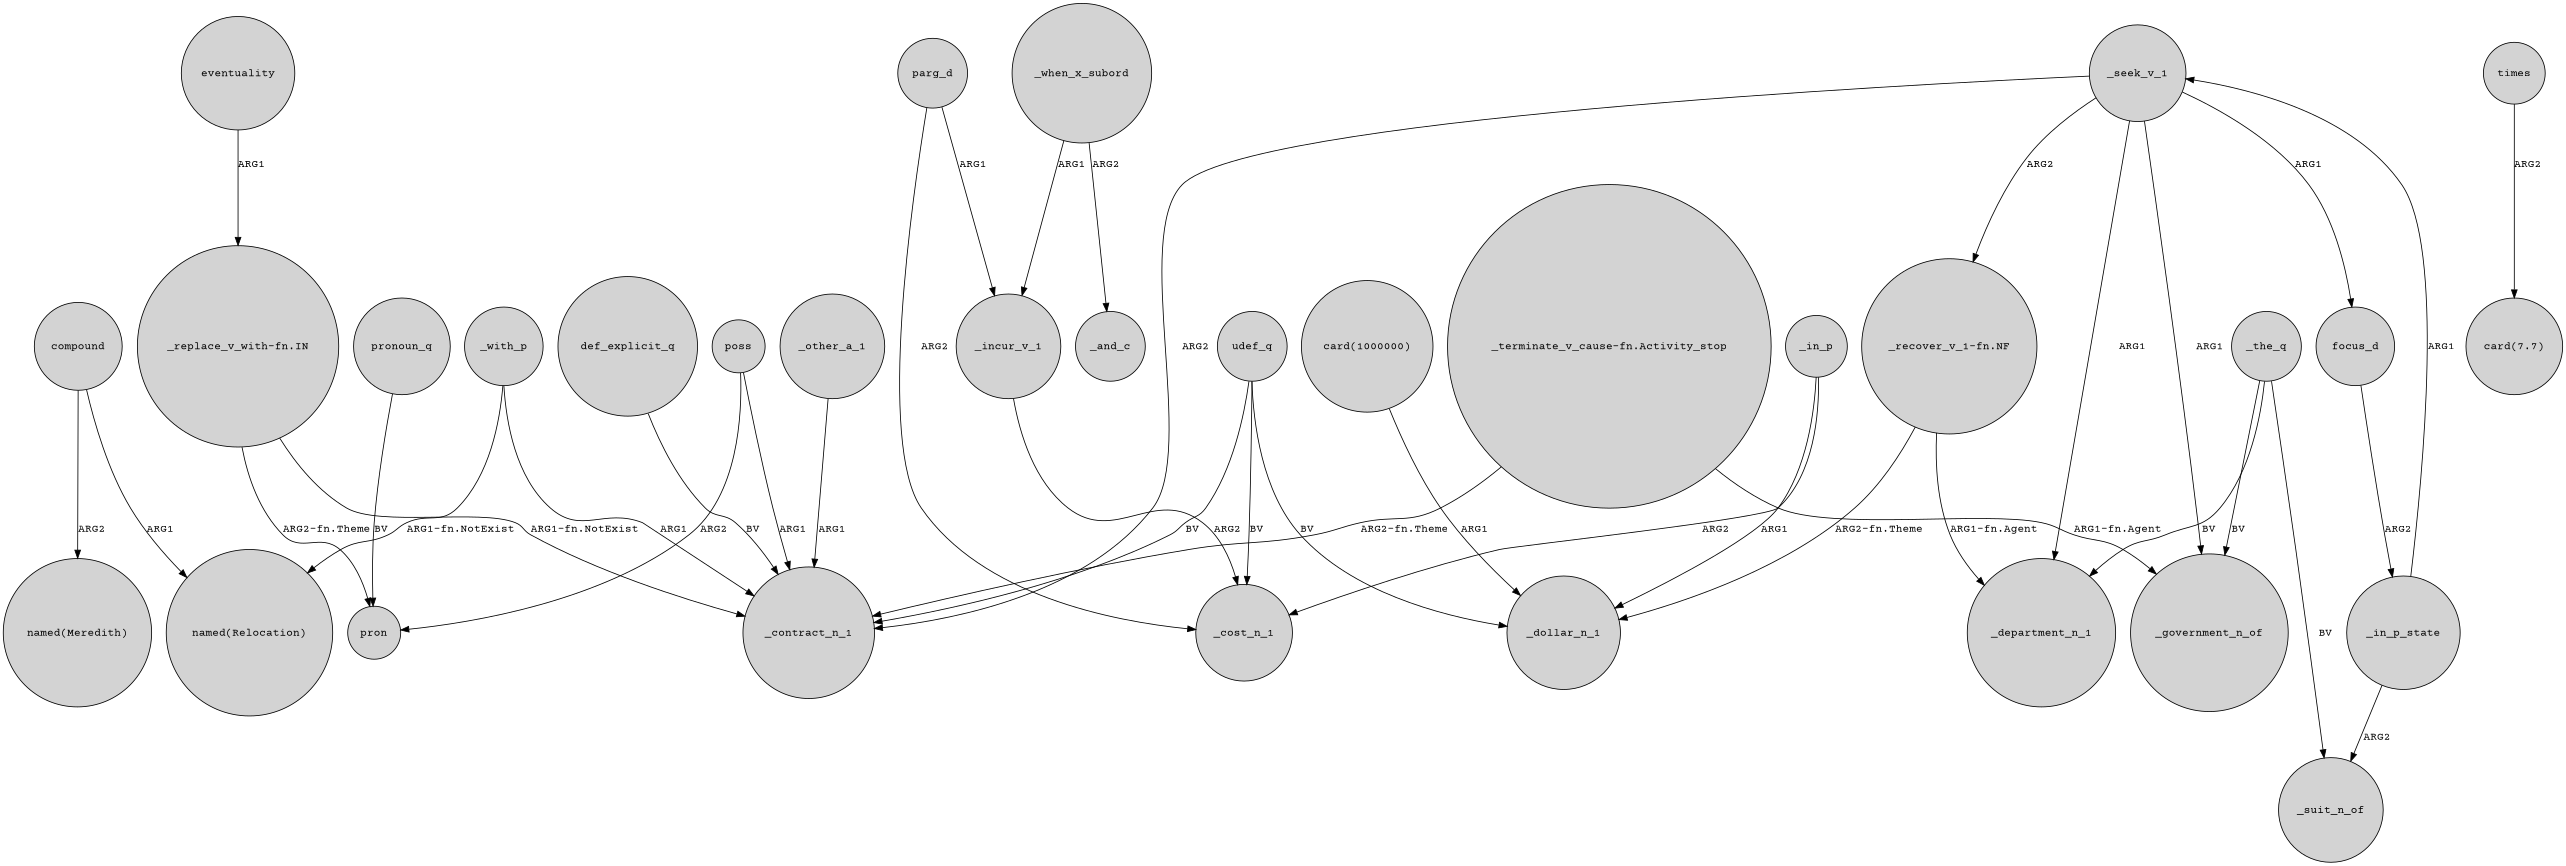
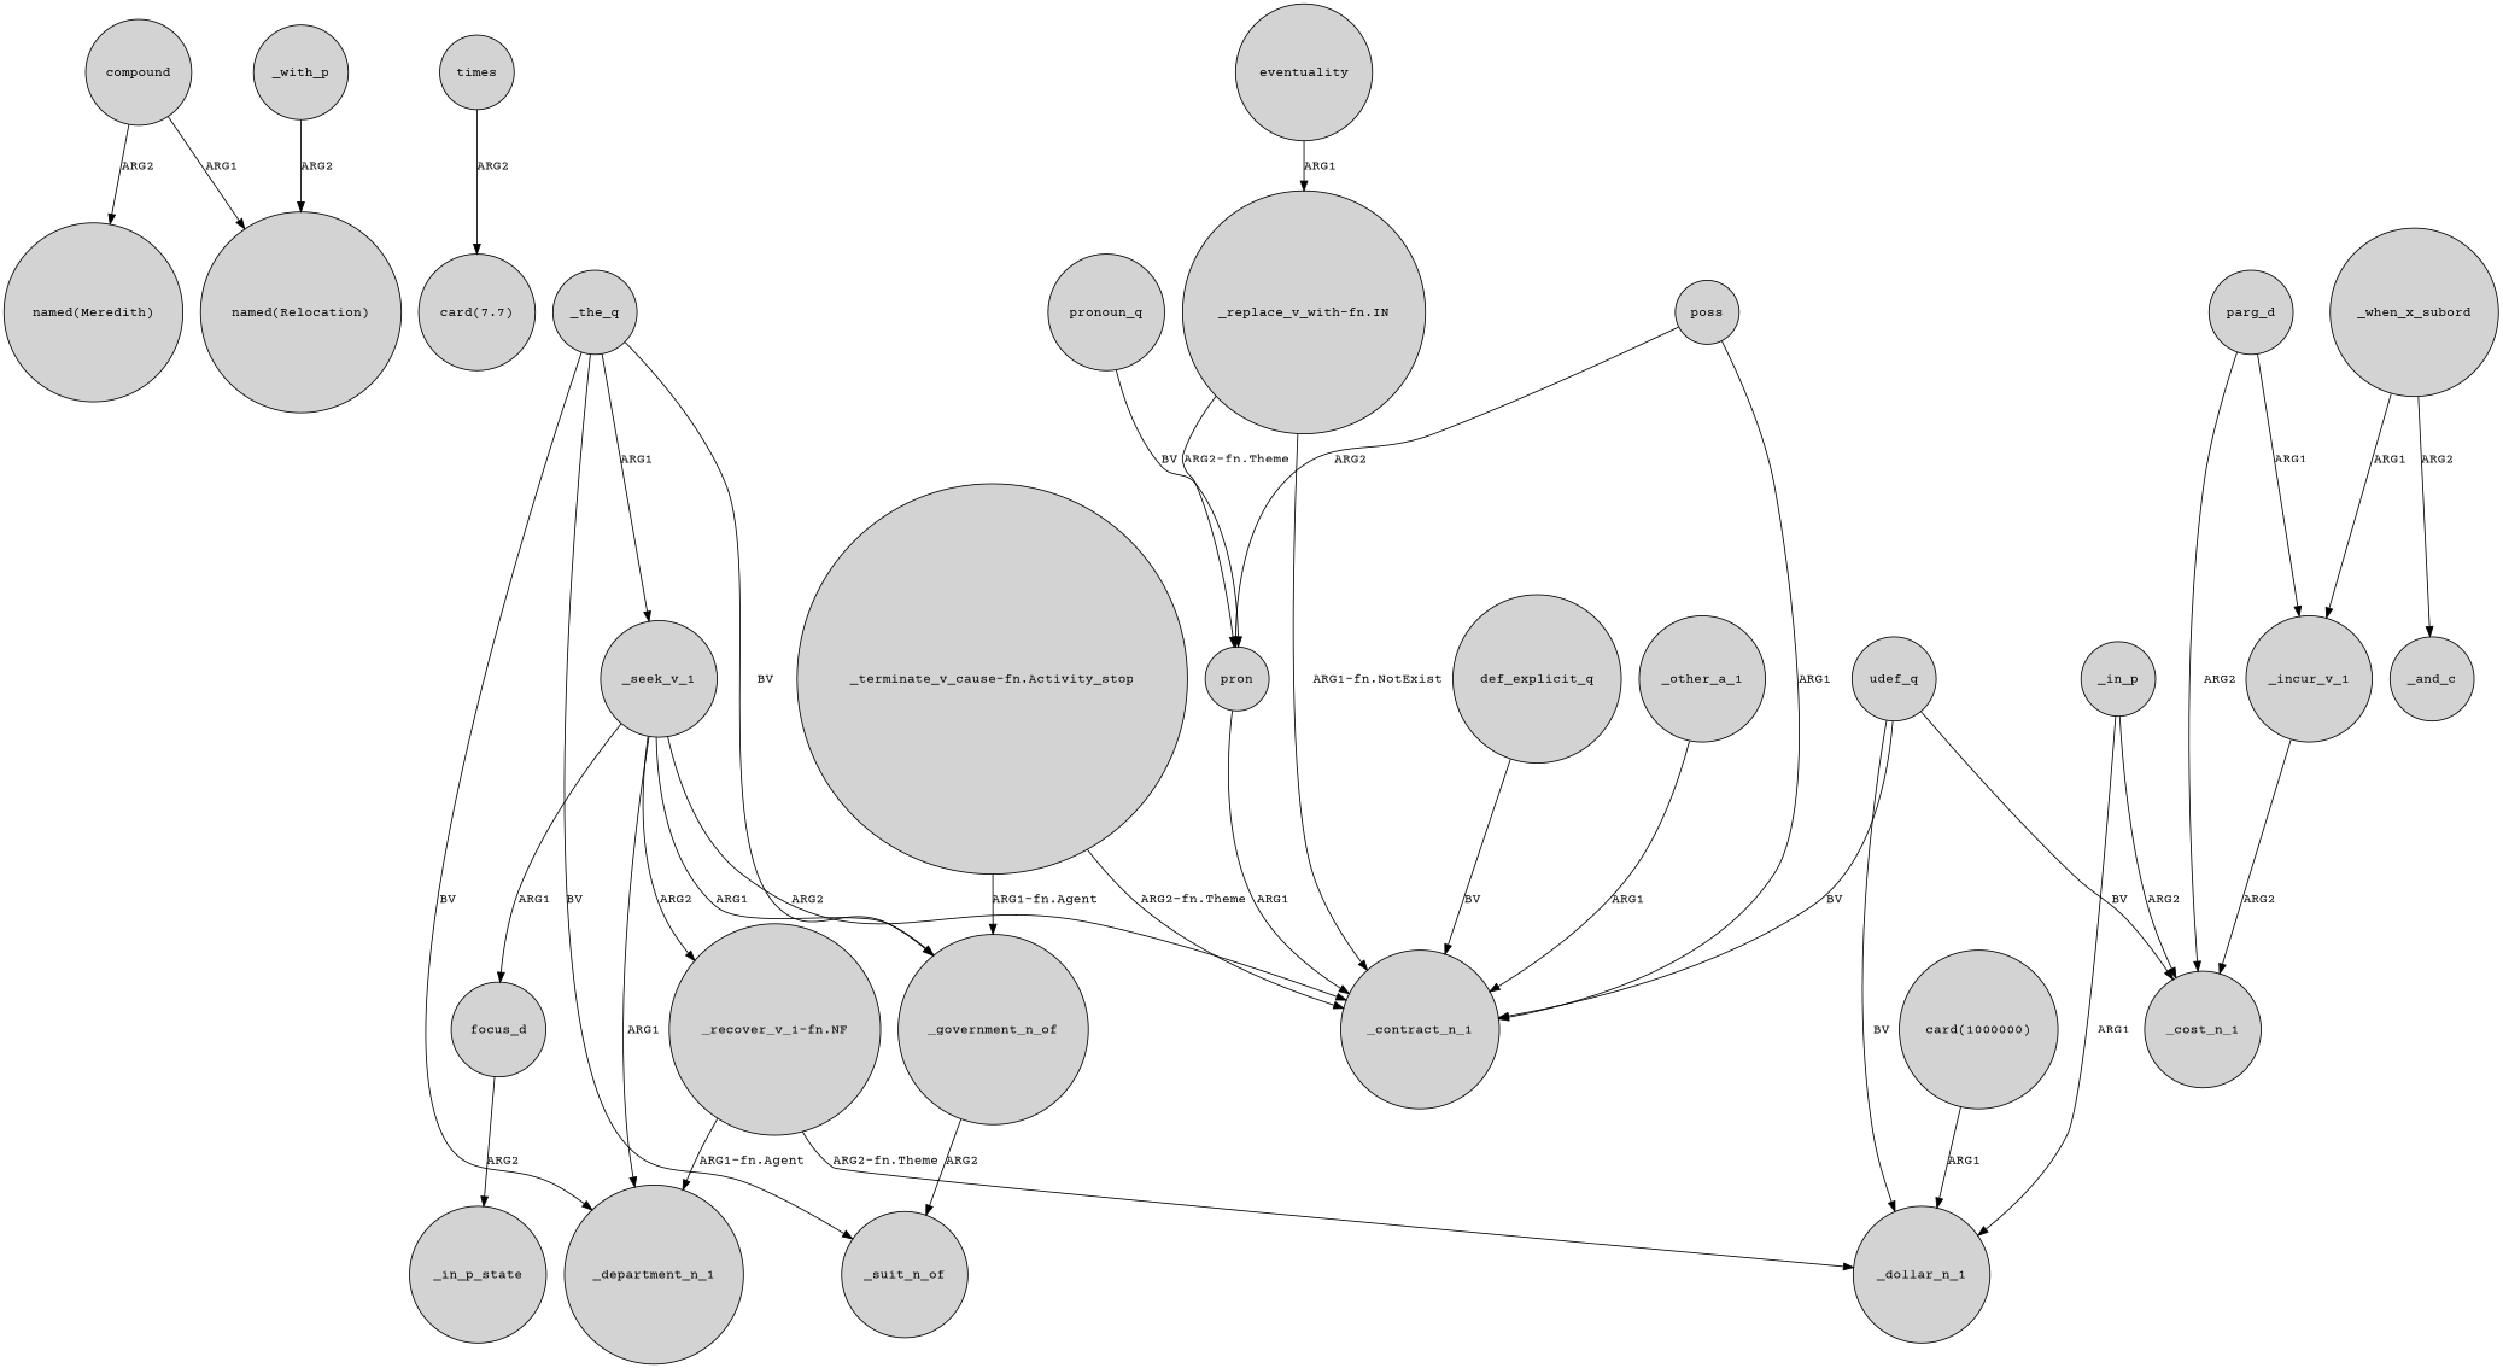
  digraph {
    fontname="Courier Prime"
    node [fontname="Courier Prime" shape=circle style=filled]
    edge [fontname="Courier Prime"]
    compound
    "named(Relocation)"
    "named(Meredith)"
    times
    "card(7.7)"
    "card(1000000)"
    _dollar_n_1
    _seek_v_1
    _contract_n_1
    "_recover_v_1-fn.NF"
    _department_n_1
    _government_n_of
    focus_d
    eventuality
    "_replace_v_with-fn.IN"
    pron
    poss
    _with_p
    def_explicit_q
    _in_p
    _cost_n_1
    parg_d
    _incur_v_1
    _in_p_state
    _suit_n_of
    _the_q
    udef_q
    pronoun_q
    _when_x_subord
    _and_c
    _other_a_1
    "_terminate_v_cause-fn.Activity_stop"
    compound -> "named(Relocation)" [label=ARG1]
    compound -> "named(Meredith)" [label=ARG2]
    times -> "card(7.7)" [label=ARG2]
    "card(1000000)" -> _dollar_n_1 [label=ARG1]
    _seek_v_1 -> _contract_n_1 [label=ARG2]
    _seek_v_1 -> "_recover_v_1-fn.NF" [label=ARG2]
    _seek_v_1 -> _department_n_1 [label=ARG1]
    _seek_v_1 -> _government_n_of [label=ARG1]
    _seek_v_1 -> focus_d [label=ARG1]
    "_recover_v_1-fn.NF" -> _dollar_n_1 [label="ARG2-fn.Theme"]
    "_recover_v_1-fn.NF" -> _department_n_1 [label="ARG1-fn.Agent"]
    focus_d -> _in_p_state [label=ARG2]
    eventuality -> "_replace_v_with-fn.IN" [label=ARG1]
    "_replace_v_with-fn.IN" -> _contract_n_1 [label="ARG1-fn.NotExist"]
    "_replace_v_with-fn.IN" -> pron [label="ARG2-fn.Theme"]
    poss -> _contract_n_1 [label=ARG1]
    poss -> pron [label=ARG2]
-   _with_p -> "named(Relocation)" [label="ARG1-fn.NotExist"]
-   _with_p -> _contract_n_1 [label=ARG1]
+   _with_p -> "named(Relocation)" [label=ARG2]
+   pron -> _contract_n_1 [label=ARG1]
    def_explicit_q -> _contract_n_1 [label=BV]
    _in_p -> _dollar_n_1 [label=ARG1]
    _in_p -> _cost_n_1 [label=ARG2]
    parg_d -> _cost_n_1 [label=ARG2]
    parg_d -> _incur_v_1 [label=ARG1]
    _incur_v_1 -> _cost_n_1 [label=ARG2]
-   _in_p_state -> _seek_v_1 [label=ARG1]
-   _in_p_state -> _suit_n_of [label=ARG2]
+   _the_q -> _seek_v_1 [label=ARG1]
+   _government_n_of -> _suit_n_of [label=ARG2]
    _the_q -> _department_n_1 [label=BV]
    _the_q -> _government_n_of [label=BV]
    _the_q -> _suit_n_of [label=BV]
    udef_q -> _dollar_n_1 [label=BV]
    udef_q -> _contract_n_1 [label=BV]
    udef_q -> _cost_n_1 [label=BV]
    pronoun_q -> pron [label=BV]
    _when_x_subord -> _incur_v_1 [label=ARG1]
    _when_x_subord -> _and_c [label=ARG2]
    _other_a_1 -> _contract_n_1 [label=ARG1]
    "_terminate_v_cause-fn.Activity_stop" -> _contract_n_1 [label="ARG2-fn.Theme"]
    "_terminate_v_cause-fn.Activity_stop" -> _government_n_of [label="ARG1-fn.Agent"]
  }
